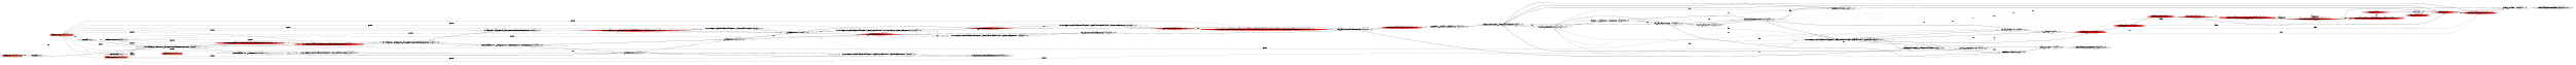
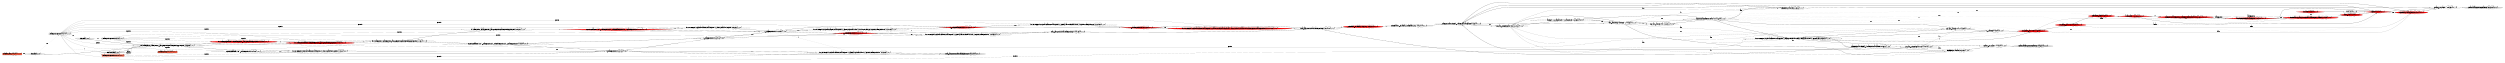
  digraph {
    rankdir=LR
    node [fillcolor=white shape=ellipse style=filled]
    edge [style=bold]
    n1 [fillcolor=red label="List<StreamExpressionParameter> selectAsFieldsExpressions = factory.getOperandsOfType(expression,)@@@4@@@['0', '1', '0']"]
    n2 [label="List<StreamExpression> operationExpressions = factory.getExpressionOperandsRepresentingTypes(expression,)@@@5@@@['1', '1', '0']"]
    n3 [label="expression.getParameters().size() != streamExpressions.size() + selectFieldsExpressions.size() + operationExpressions.size()@@@6@@@['1', '0', '0']" shape=diamond]
    n4 [label="List<StreamExpression> evaluatorExpressions = factory.getExpressionOperandsRepresentingTypes(expression,)@@@6@@@['0', '1', '0']"]
    n5 [fillcolor=red label="0 == selectFieldsExpressions.size()@@@12@@@['1', '0', '0']" shape=diamond]
    n6 [fillcolor=red label="0 == selectAsFieldsExpressions.size()@@@13@@@['0', '1', '0']" shape=diamond]
    n7 [label="stream = factory.constructStream(streamExpressions.get(0))@@@15@@@['1', '0', '0']"]
    n8 [label="throw new IOException(String.format(Locale.ROOT,\"Invalid expression %s - expecting at least one select field but found %d\",expression,streamExpressions.size()))@@@13@@@['1', '0', '0']"]
    n9 [label="throw new IOException(String.format(Locale.ROOT,\"Invalid expression %s - expecting at least one select field but found %d\",expression,streamExpressions.size()))@@@14@@@['0', '1', '0']"]
    n10 [fillcolor=red label="0 != evaluatorExpressions.size()@@@16@@@['0', '1', '0']" shape=diamond]
    n11 [label="stream = factory.constructStream(streamExpressions.get(0))@@@19@@@['1', '1', '0']"]
    n12 [fillcolor=red label="throw new IOException(String.format(Locale.ROOT,\"Invalid expression %s - evaluators must be given a name, like 'add(...) as result' but found %d evaluators without names\",expression,evaluatorExpressions.size()))@@@17@@@['0', '1', '0']"]
    n13 [fillcolor=red label="selectedFields = new HashMap<String,String>()@@@20@@@['0', '1', '0']"]
    n14 [label="StreamExpressionValue selectField = (StreamExpressionValue)parameter@@@18@@@['1', '0', '0']"]
    n15 [label="value = value.substring(1,value.length() - 1)@@@26@@@['1', '1', '0']"]
    n16 [label="value.toLowerCase(Locale.ROOT).contains(\" as \")@@@28@@@['1', '1', '0']" shape=diamond]
    n17 [label="selectedFields.put(value,value)@@@31@@@['1', '0', '0']"]
    n18 [label="throw new IOException(String.format(Locale.ROOT,\"Invalid expression %s - expecting select field of form 'fieldA' or 'fieldA as alias' but found %s\",expression,value))@@@31@@@['1', '1', '0']"]
    n19 [label="String(( parts = value.split(\"(?i) as \")@@@24@@@['1', '0', '0']"]
    n20 [label="selectedFields.put(value,value)@@@52@@@['0', '1', '0']"]
    n21 [fillcolor=red label="!handled@@@47@@@['0', '1', '0']" shape=diamond]
    n22 [fillcolor=red label="String asName = parts(1(.trim()@@@34@@@['0', '1', '0']"]
    n23 [fillcolor=red label="boolean handled = false@@@35@@@['0', '1', '0']"]
    n24 [label="2 != parts.length@@@30@@@['0', '1', '0']" shape=diamond]
    n25 [fillcolor=red label="asValue.contains(\"(\")@@@36@@@['0', '1', '0']" shape=diamond]
    n26 [label="String(( parts = value.split(\"(?i) as \")@@@29@@@['1', '1', '0']"]
    n27 [fillcolor=red label="String asValue = parts(0(.trim()@@@33@@@['0', '1', '0']"]
    n28 [label="operations = new ArrayList<>()@@@34@@@['1', '0', '0']"]
    n29 [label="StreamExpressionValue selectField = (StreamExpressionValue)parameter@@@23@@@['1', '1', '0']"]
    n30 [label="operations = new ArrayList<>()@@@55@@@['0', '1', '0']"]
    n31 [fillcolor=lightgray label="RecordCountStream['0', '0', '1']" shape=diamond]
    n32 [fillcolor=tomato label="StreamFactory factory@@@2@@@['0', '0', '1']" shape=box]
    n33 [label="List<StreamExpression> streamExpressions = factory.getExpressionOperandsRepresentingTypes(expression,,)@@@3@@@['1', '1', '1']"]
    n34 [fillcolor=red label="List<StreamExpressionParameter> selectFieldsExpressions = factory.getOperandsOfType(expression,)@@@4@@@['1', '0', '0']"]
    n35 [label="expression.getParameters().size() != streamExpressions.size()@@@4@@@['0', '0', '1']" shape=diamond]
    n36 [fillcolor=tomato label="StreamExpression expression@@@2@@@['0', '0', '1']" shape=box]
    n37 [label="throw new IOException(String.format(Locale.ROOT,\"Invalid expression %s - expecting a single stream but found %d\",expression,streamExpressions.size()))@@@8@@@['0', '0', '1']"]
    n38 [label="throw new IOException(String.format(Locale.ROOT,\"Invalid expression %s - unknown operands found\",expression))@@@5@@@['0', '0', '1']"]
    n39 [fillcolor=lightgray label="SelectStream['0', '1', '0']" shape=diamond]
-   n40 [fillcolor=tomato label="StreamExpression expression@@@2@@@['1', '1', '0']" shape=box]
+   n40 [label="StreamExpression expression@@@2@@@['1', '1', '0']" shape=box]
    n41 [fillcolor=lightgray label="SelectStream['1', '0', '0']" shape=diamond]
    n42 [label="throw new IOException(String.format(Locale.ROOT,\"Invalid expression %s - expecting single stream but found %d (must be TupleStream types)\",expression,streamExpressions.size()))@@@11@@@['0', '1', '0']"]
    n43 [label="throw new IOException(String.format(Locale.ROOT,\"Invalid expression %s - unknown operands found\",expression))@@@8@@@['0', '1', '0']"]
    n44 [fillcolor=tomato label="StreamFactory factory@@@2@@@['0', '1', '0']" shape=box]
    n45 [fillcolor=red label="handled = true@@@41@@@['0', '1', '0']"]
    n46 [fillcolor=red label="selectedFields.put(asValue,asName)@@@48@@@['0', '1', '0']"]
    n47 [label="StreamExpression expression@@@2@@@['1', '0', '0']" shape=box]
    n48 [label="1 != streamExpressions.size()@@@10@@@['1', '1', '0']" shape=diamond]
    n49 [label="1 != streamExpressions.size()@@@7@@@['1', '0', '1']" shape=diamond]
    n50 [label="1 != streamExpressions.size()@@@9@@@['1', '0', '0']" shape=diamond]
    n51 [fillcolor=red label="expression.getParameters().size() != streamExpressions.size() + selectAsFieldsExpressions.size() + operationExpressions.size()@@@7@@@['0', '1', '0']" shape=diamond]
    n52 [label="String value = selectField.getValue().trim()@@@24@@@['1', '1', '0']"]
    n53 [fillcolor=lightgray label="operations.add(factory.constructOperation(expr))@@@57@@@['0', '1', '0']"]
    n54 [label="selectedEvaluators = new HashMap<StreamEvaluator,String>()@@@21@@@['0', '1', '0']"]
    n55 [label="String value = selectField.getValue().trim()@@@19@@@['1', '0', '0']"]
    n56 [fillcolor=lightgray label="operations.add(factory.constructOperation(expr))@@@36@@@['1', '0', '0']"]
    n57 [fillcolor=red label="selectedEvaluators.put(factory.constructEvaluator(asValueExpression),asName)@@@40@@@['0', '1', '0']"]
    n58 [fillcolor=red label="factory.doesRepresentTypes(asValueExpression,)@@@39@@@['0', '1', '0']" shape=diamond]
    n59 [fillcolor=red label="StreamExpression asValueExpression = StreamExpressionParser.parse(asValue)@@@38@@@['0', '1', '0']"]
    n60 [label="value.length() > 2 && value.startsWith(\"\"\") && value.endsWith(\"\"\")@@@25@@@['0', '1', '0']" shape=diamond]
    n61 [fillcolor=lightgray label="stream = factory.constructStream(streamExpressions.get(0))@@@10@@@['0', '0', '1']"]
    n62 [label="{}@@@44@@@['0', '1', '0']"]
    n63 [fillcolor=red label="Throwable e@@@44@@@['0', '1', '0']" shape=diamond]
    n1 -> n2
    n2 -> n3
    n2 -> n4
    n3 -> n49 [label=true style=dotted]
    n3 -> n49
    n3 -> n50
    n4 -> n51
    n5 -> n6 [label=0 style=dashed]
    n5 -> n7
    n5 -> n8
    n5 -> n8 [label=true style=dotted]
    n6 -> n9 [label=true style=dotted]
    n6 -> n9
    n6 -> n10
    n7 -> n11
    n8 -> n7
    n9 -> n10
    n10 -> n11
    n10 -> n12
    n10 -> n12 [label=true style=dotted]
    n11 -> n13 [label=0 style=dashed]
    n11 -> n13
    n11 -> n14
    n12 -> n11
    n13 -> n54
    n14 -> n55
    n15 -> n16
    n15 -> n16 [label=true style=dotted]
    n15 -> n17 [label=false style=dotted]
    n15 -> n17
    n15 -> n18 [label=value style=solid]
    n15 -> n18 [label=true style=dotted]
    n15 -> n19 [label=true style=dotted]
    n15 -> n19
    n15 -> n20 [label=value style=solid]
    n16 -> n18
    n16 -> n20
    n16 -> n20 [label=false style=dotted]
    n16 -> n21 [label=true style=dotted]
    n16 -> n22 [label=true style=dotted]
    n16 -> n23 [label=true style=dotted]
    n16 -> n24 [label=true style=dotted]
    n16 -> n25 [label=true style=dotted]
    n16 -> n26 [label=true style=dotted]
    n16 -> n26
    n16 -> n27 [label=true style=dotted]
    n17 -> n14
    n17 -> n28
    n18 -> n14
    n18 -> n27 [label=0 style=dashed]
    n18 -> n27
    n18 -> n28
    n19 -> n16
    n20 -> n29
    n20 -> n30
    n21 -> n29
    n21 -> n30
    n21 -> n46 [label=true style=dotted]
    n21 -> n46
    n22 -> n23
    n22 -> n46 [label=asName style=solid]
    n22 -> n57 [label=asName style=solid]
    n23 -> n25
    n24 -> n18 [label=true style=dotted]
    n24 -> n18
    n24 -> n27
    n25 -> n21
    n25 -> n58 [label=true style=dotted]
    n25 -> n59
    n25 -> n59 [label=true style=dotted]
    n26 -> n18
    n26 -> n24
    n27 -> n22
    n27 -> n46 [label=asValue style=solid]
    n27 -> n59 [label=asValue style=solid]
    n28 -> n56
    n29 -> n15
    n29 -> n52
    n29 -> n52 [label=true style=dotted]
    n30 -> n53
    n31 -> n32 [label=asName style=dotted]
    n31 -> n33
    n33 -> n1
    n33 -> n34
    n33 -> n35
    n34 -> n1 [label=0 style=dashed]
    n34 -> n2
    n35 -> n38
    n35 -> n38 [label=true style=dotted]
    n35 -> n49
    n36 -> n33 [label=expression style=solid]
    n36 -> n37 [label=expression style=solid]
    n36 -> n38 [label=expression style=solid]
    n37 -> n61
    n38 -> n49
    n39 -> n33
    n39 -> n40 [label=true style=dotted]
    n40 -> n1 [label=expression style=solid]
    n40 -> n2 [label=expression style=solid]
    n40 -> n4 [label=expression style=solid]
    n40 -> n9 [label=expression style=solid]
    n40 -> n12 [label=expression style=solid]
    n40 -> n18 [label=expression style=solid]
    n40 -> n33 [label=expression style=solid]
    n40 -> n36 [label=0 style=dashed]
    n40 -> n41 [label=true style=dotted]
    n40 -> n42 [label=expression style=solid]
    n40 -> n43 [label=expression style=solid]
    n41 -> n33
    n41 -> n47 [label=true style=dotted]
    n42 -> n6
    n43 -> n48
    n44 -> n39 [label=true style=dotted]
    n45 -> n21
    n46 -> n29
    n46 -> n30
    n47 -> n2 [label=expression style=solid]
    n47 -> n8 [label=expression style=solid]
    n47 -> n26 [label=expression style=solid]
    n47 -> n33 [label=expression style=solid]
    n47 -> n34 [label=expression style=solid]
    n47 -> n48 [label=expression style=solid]
    n48 -> n5
    n48 -> n6
    n48 -> n37 [label=0 style=dashed]
    n48 -> n42
    n48 -> n42 [label=true style=dotted]
    n49 -> n37
    n49 -> n37 [label=true style=dotted]
    n49 -> n50
    n49 -> n61
    n50 -> n5
    n50 -> n48
    n50 -> n48 [label=true style=dotted]
    n51 -> n43
    n51 -> n43 [label=true style=dotted]
    n51 -> n48
    n52 -> n15
    n52 -> n17 [label=value style=solid]
    n52 -> n18 [label=value style=solid]
    n52 -> n20 [label=value style=solid]
    n52 -> n26 [label=value style=solid]
    n52 -> n60
    n54 -> n29
    n55 -> n17 [label=value style=solid]
    n55 -> n26 [label=value style=solid]
    n55 -> n29
    n57 -> n45
    n58 -> n21
    n58 -> n45 [label=true style=dotted]
    n58 -> n57 [label=true style=dotted]
    n58 -> n57
    n59 -> n57 [label=asValueExpression style=solid]
    n59 -> n58
    n59 -> n58 [label=asValueExpression style=solid]
    n60 -> n15 [label=true style=dotted]
    n60 -> n15
    n60 -> n16
    n62 -> n21
    n63 -> n62
  }
